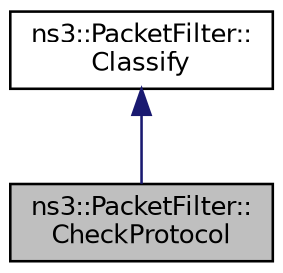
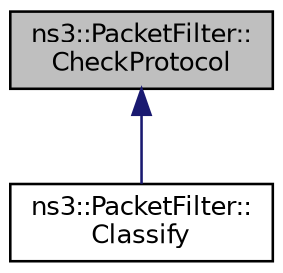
  digraph {
    rankdir=TB
    node [color=black fontname=Helvetica fontsize=10 shape=record style=filled]
    n1 [fillcolor=grey75 fontcolor=black height=0.2 label="ns3::PacketFilter::\lCheckProtocol" width=0.4]
    n2 [fillcolor=white height=0.2 label="ns3::PacketFilter::\lClassify" width=0.4]
-   n2 -> n1 [color=midnightblue dir=back fontname=Helvetica fontsize=10 labelfontname=Helvetica labelfontsize=10 style=solid]
+   n1 -> n2 [color=midnightblue dir=back fontname=Helvetica fontsize=10 labelfontname=Helvetica labelfontsize=10 style=solid]
  }
